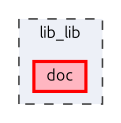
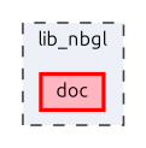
  digraph {
    compound=true
    fontname=Ubuntu
    n1 [color=red fillcolor=lightpink fontname=Ubuntu fontsize=10 height=0.2 label=doc shape=box style="filled,bold" width=0.4]
    subgraph cluster_1 {
      bgcolor="#edf0f7"
      fontsize=10
-     label=lib_lib
+     label=lib_nbgl
      pencolor=grey25
      style="filled,dashed"
      n1
    }
  }
